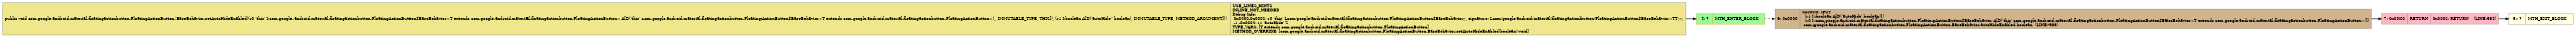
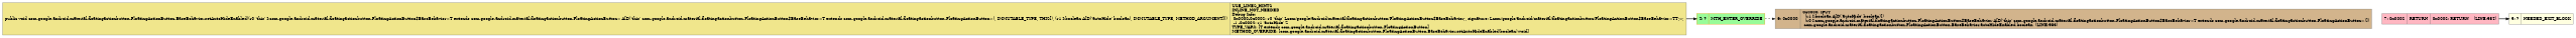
  digraph {
    rankdir=LR
    node [color=gray40 shape=record style=filled]
    edge [style=bold]
-   n1 [color=darkorange fillcolor=palegreen label="{4\:\ ?|MTH_ENTER_BLOCK\l}"]
+   n1 [color=darkorange fillcolor=palegreen label="{4\:\ ?|MTH_ENTER_OVERRIDE\l}"]
    n2 [fillcolor=tan label="{6\:\ 0x0000|0x0000: IPUT  \l  (r1 I:boolean A[D('autoHide' boolean)])\l  (r0 I:com.google.android.material.floatingactionbutton.FloatingActionButton$BaseBehavior A[D('this' com.google.android.material.floatingactionbutton.FloatingActionButton$BaseBehavior\<T extends com.google.android.material.floatingactionbutton.FloatingActionButton\>)])\l com.google.android.material.floatingactionbutton.FloatingActionButton.BaseBehavior.autoHideEnabled boolean  (LINE:983)\l}"]
    n3 [fillcolor=lightpink label="{7\:\ 0x0002|RETURN\l|0x0002: RETURN    (LINE:984)\l}"]
-   n4 [fillcolor=lightyellow label="{5\:\ ?|MTH_EXIT_BLOCK\l}"]
+   n4 [fillcolor=lightyellow label="{5\:\ ?|NEEDED_EXIT_BLOCK\l}"]
    n5 [fillcolor=khaki label="{public void com.google.android.material.floatingactionbutton.FloatingActionButton.BaseBehavior.setAutoHideEnabled((r0 'this' I:com.google.android.material.floatingactionbutton.FloatingActionButton$BaseBehavior\<T extends com.google.android.material.floatingactionbutton.FloatingActionButton\> A[D('this' com.google.android.material.floatingactionbutton.FloatingActionButton$BaseBehavior\<T extends com.google.android.material.floatingactionbutton.FloatingActionButton\>), IMMUTABLE_TYPE, THIS]), (r1 I:boolean A[D('autoHide' boolean), IMMUTABLE_TYPE, METHOD_ARGUMENT]))  | USE_LINES_HINTS\lINLINE_NOT_NEEDED\lDebug Info:\l  0x0000\-0x0002: r0 'this' Lcom\/google\/android\/material\/floatingactionbutton\/FloatingActionButton$BaseBehavior;, signature: Lcom\/google\/android\/material\/floatingactionbutton\/FloatingActionButton$BaseBehavior\<TT;\>;\l  \-1 \-0x0002: r1 'autoHide' Z\lTYPE_VARS: [T extends com.google.android.material.floatingactionbutton.FloatingActionButton]\lMETHOD_OVERRIDE: [com.google.android.material.floatingactionbutton.FloatingActionButton.BaseBehavior.setAutoHideEnabled(boolean):void]\l}"]
    n1 -> n2 [style=dashed]
-   n2 -> n3
    n3 -> n4
    n5 -> n1
  }
